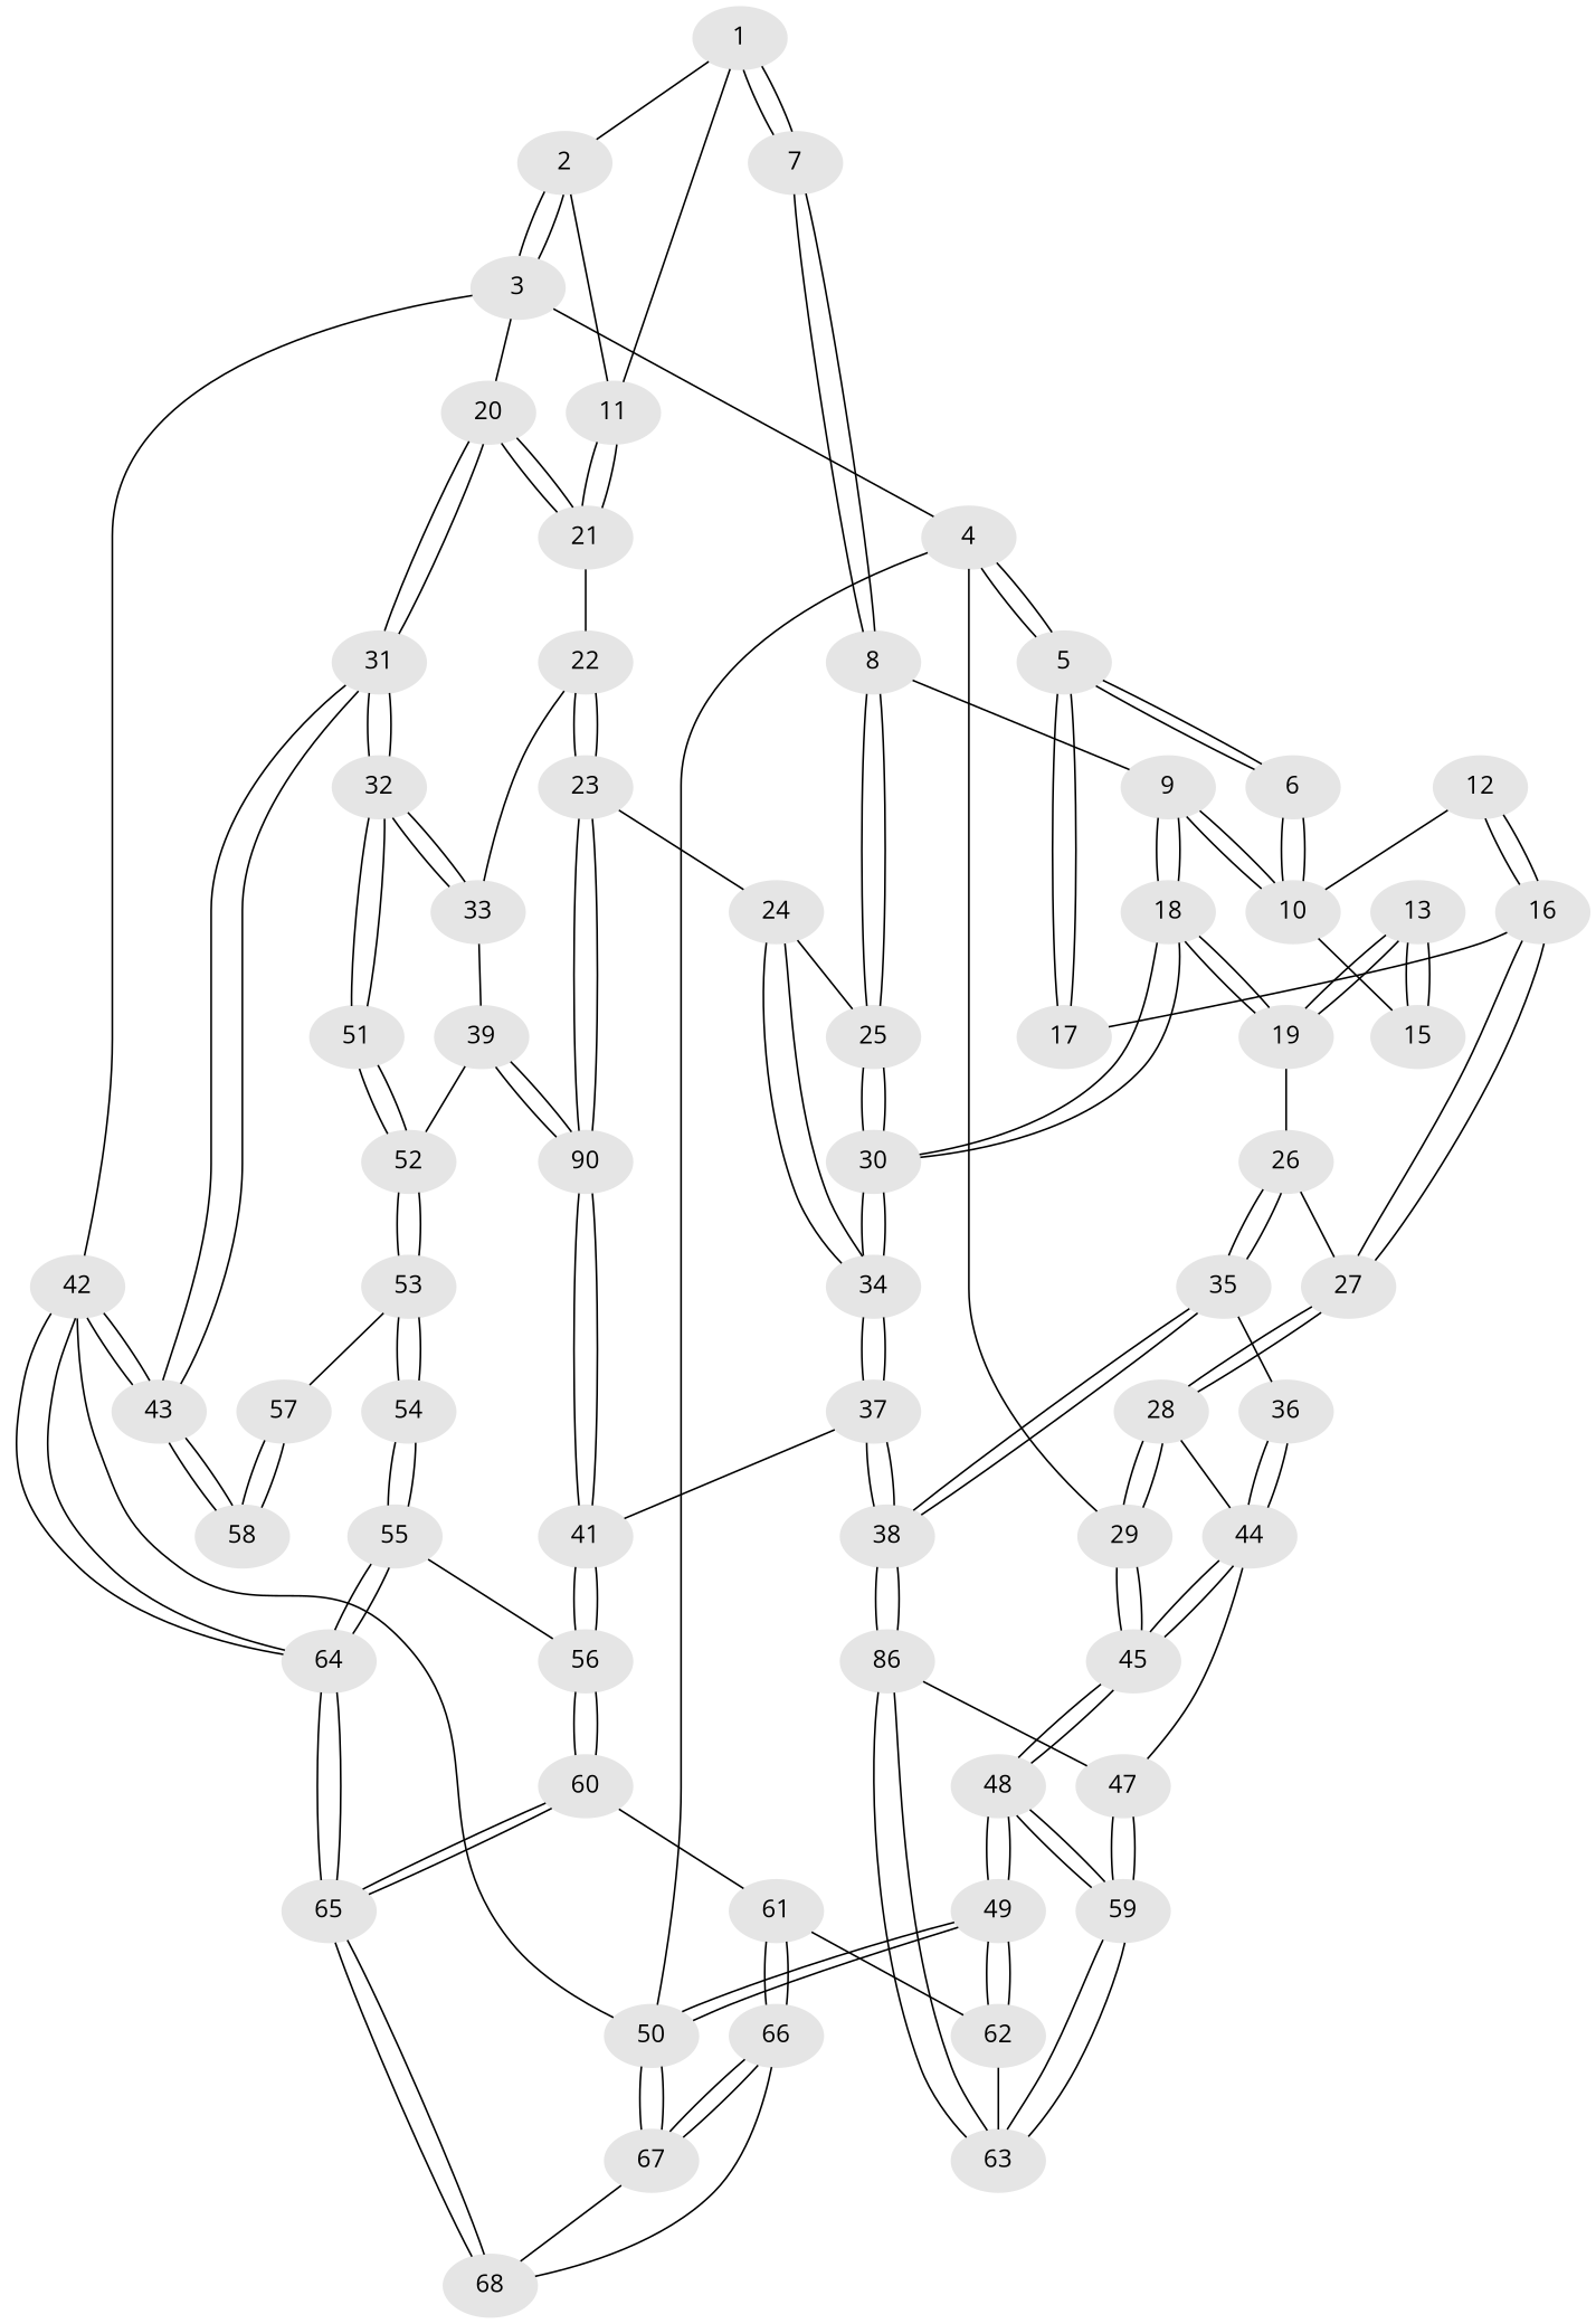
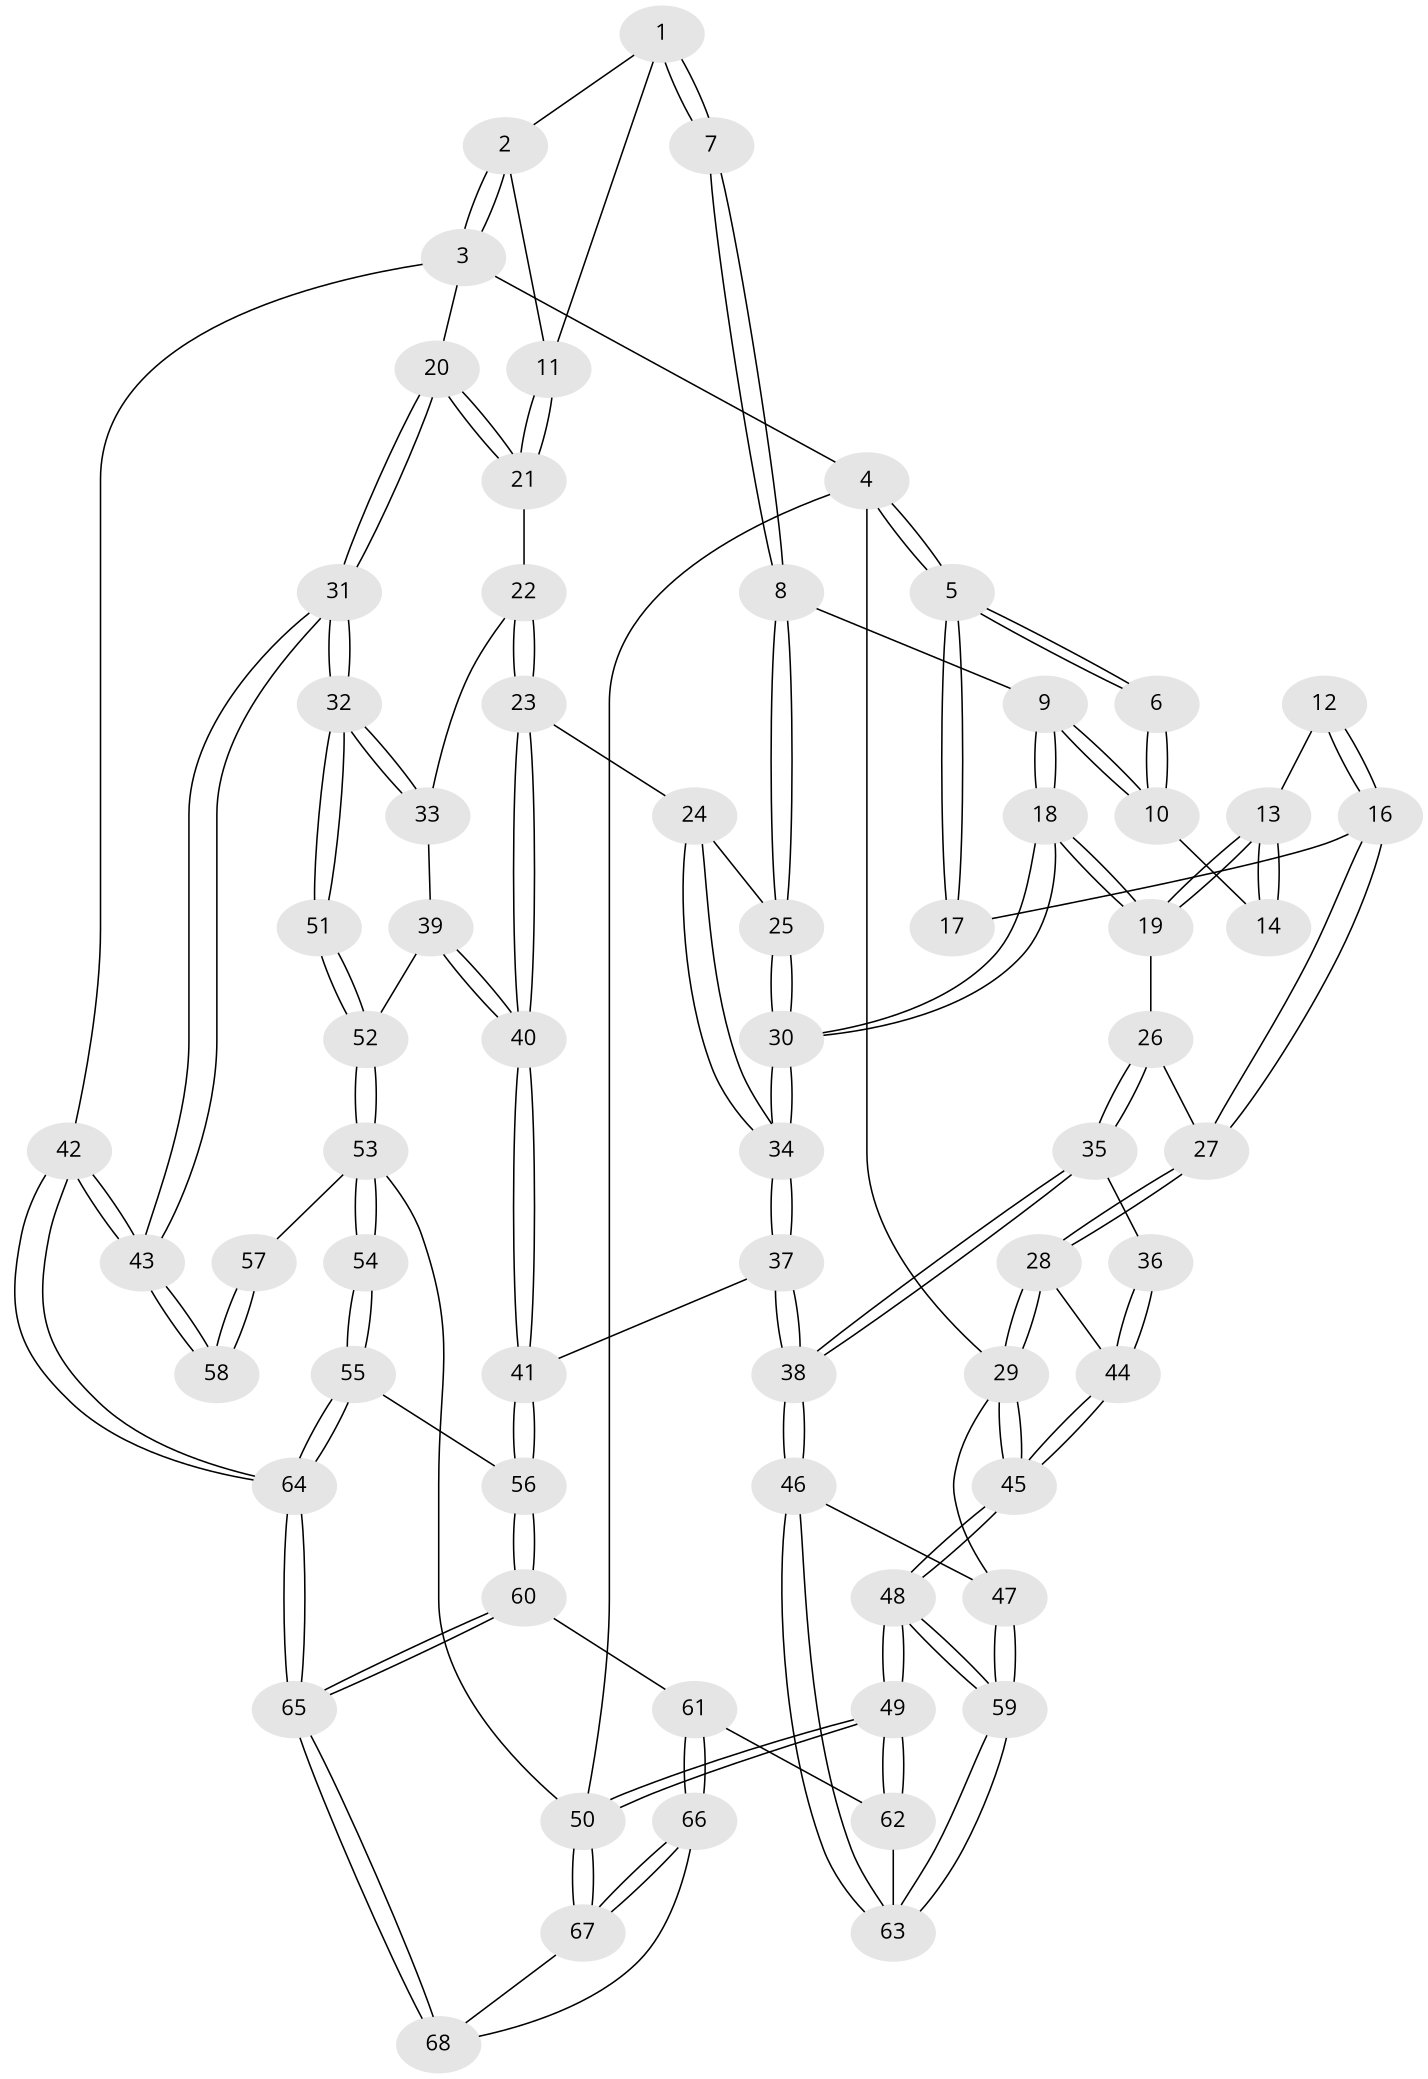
  graph {
    fontname="Open Sans"
    node [color=gray90 fontname="Open Sans" style=filled]
    edge [fontname="Open Sans"]
    1
    2
    7
    11
    3
    8
    4
    20
    42
    21
    5
    29
    50
    31
    43
    64
    6
    17
    45
    67
    10
-   14 [label=15]
+   14
    9
    25
    18
    30
    19
    22
    12
    13
    16
    27
    26
    28
    34
    35
    32
    23
    33
    24
-   40 [label=90]
+   40
    39
    41
    37
    36
    38
    44
    48
    51
    58
    52
-   46 [label=86]
+   46
    47
    56
    63
    53
    60
    65
    59
    49
    62
    68
    54
    57
    55
    61
    66
    1 -- 2
    1 -- 7
    1 -- 7
    1 -- 11
    2 -- 11
    2 -- 3
    2 -- 3
    7 -- 8
    7 -- 8
    11 -- 21
    11 -- 21
    3 -- 4
    3 -- 20
    3 -- 42
    8 -- 9
    8 -- 25
    8 -- 25
    4 -- 5
    4 -- 5
    4 -- 29
    4 -- 50
    20 -- 21
    20 -- 21
    20 -- 31
    20 -- 31
-   42 -- 50
+   53 -- 50
    42 -- 43
    42 -- 43
    42 -- 64
    42 -- 64
    21 -- 22
    5 -- 6
    5 -- 6
    5 -- 17
    5 -- 17
    29 -- 45
    29 -- 45
    50 -- 67
    50 -- 67
    31 -- 43
    31 -- 43
    31 -- 32
    31 -- 32
    43 -- 58
    43 -- 58
    64 -- 65
    64 -- 65
    6 -- 10
    6 -- 10
    45 -- 48
    45 -- 48
    67 -- 68
    10 -- 14
    9 -- 10
    9 -- 10
    9 -- 18
    9 -- 18
    25 -- 30
    25 -- 30
    18 -- 30
    18 -- 30
    18 -- 19
    18 -- 19
    30 -- 34
    30 -- 34
    19 -- 26
    22 -- 23
    22 -- 23
    22 -- 33
-   12 -- 10
+   12 -- 13
    12 -- 16
    12 -- 16
    13 -- 14
    13 -- 14
    13 -- 19
    13 -- 19
    16 -- 17
    16 -- 27
    16 -- 27
    27 -- 28
    27 -- 28
    26 -- 27
    26 -- 35
    26 -- 35
    28 -- 29
    28 -- 29
    28 -- 44
    34 -- 37
    34 -- 37
    35 -- 36
    35 -- 38
    35 -- 38
    32 -- 33
    32 -- 33
    32 -- 51
    32 -- 51
    23 -- 24
    23 -- 40
    23 -- 40
    33 -- 39
    24 -- 25
    24 -- 34
    24 -- 34
    40 -- 41
    40 -- 41
    39 -- 40
    39 -- 40
    39 -- 52
    41 -- 56
    41 -- 56
    37 -- 41
    37 -- 38
    37 -- 38
    36 -- 44
    36 -- 44
    38 -- 46
    38 -- 46
    44 -- 45
    44 -- 45
-   44 -- 47
+   29 -- 47
    48 -- 59
    48 -- 59
    48 -- 49
    48 -- 49
    51 -- 52
    51 -- 52
    52 -- 53
    52 -- 53
    46 -- 47
    46 -- 63
    46 -- 63
    47 -- 59
    47 -- 59
    56 -- 60
    56 -- 60
    53 -- 54
    53 -- 54
    53 -- 57
    60 -- 65
    60 -- 65
    60 -- 61
    65 -- 68
    65 -- 68
    59 -- 63
    59 -- 63
    49 -- 50
    49 -- 50
    49 -- 62
    49 -- 62
    62 -- 63
    54 -- 55
    54 -- 55
    57 -- 58
    57 -- 58
    55 -- 64
    55 -- 64
    55 -- 56
    61 -- 62
    61 -- 66
    61 -- 66
    66 -- 67
    66 -- 67
    66 -- 68
  }
